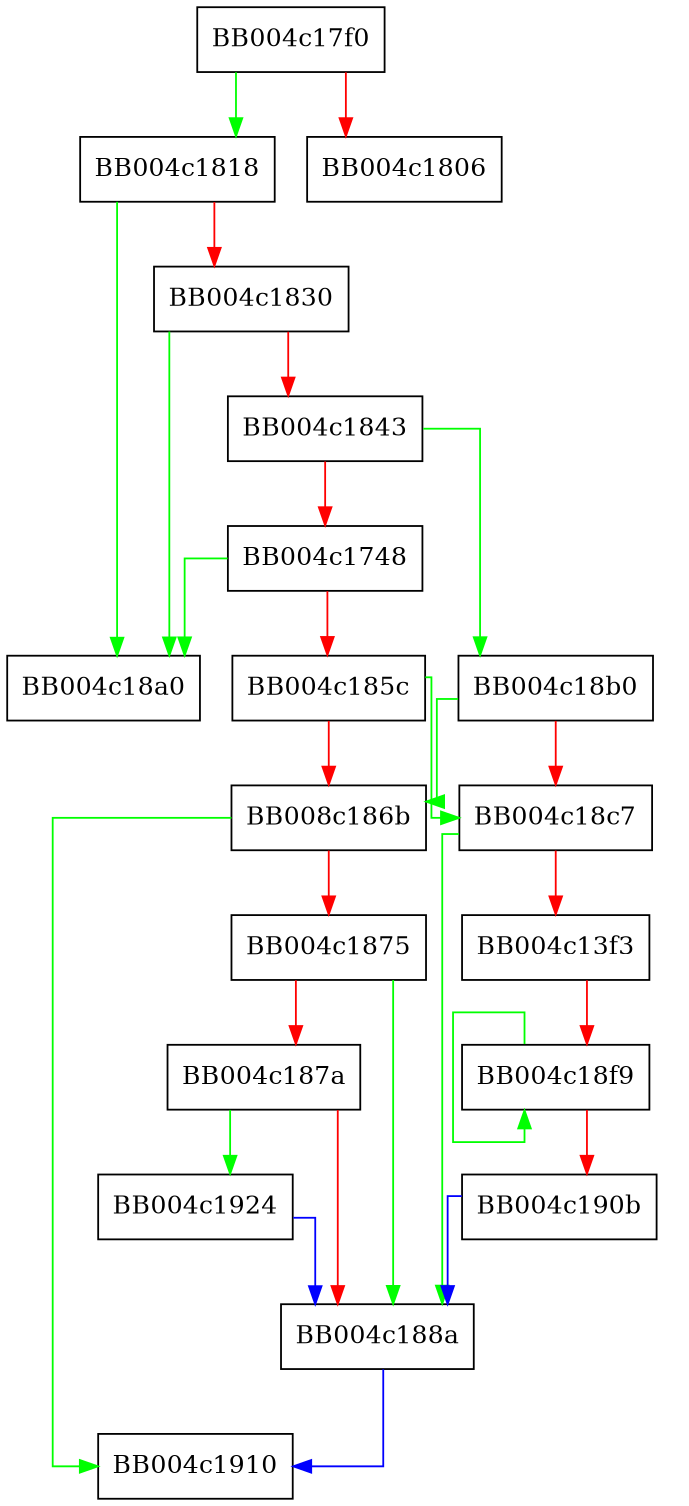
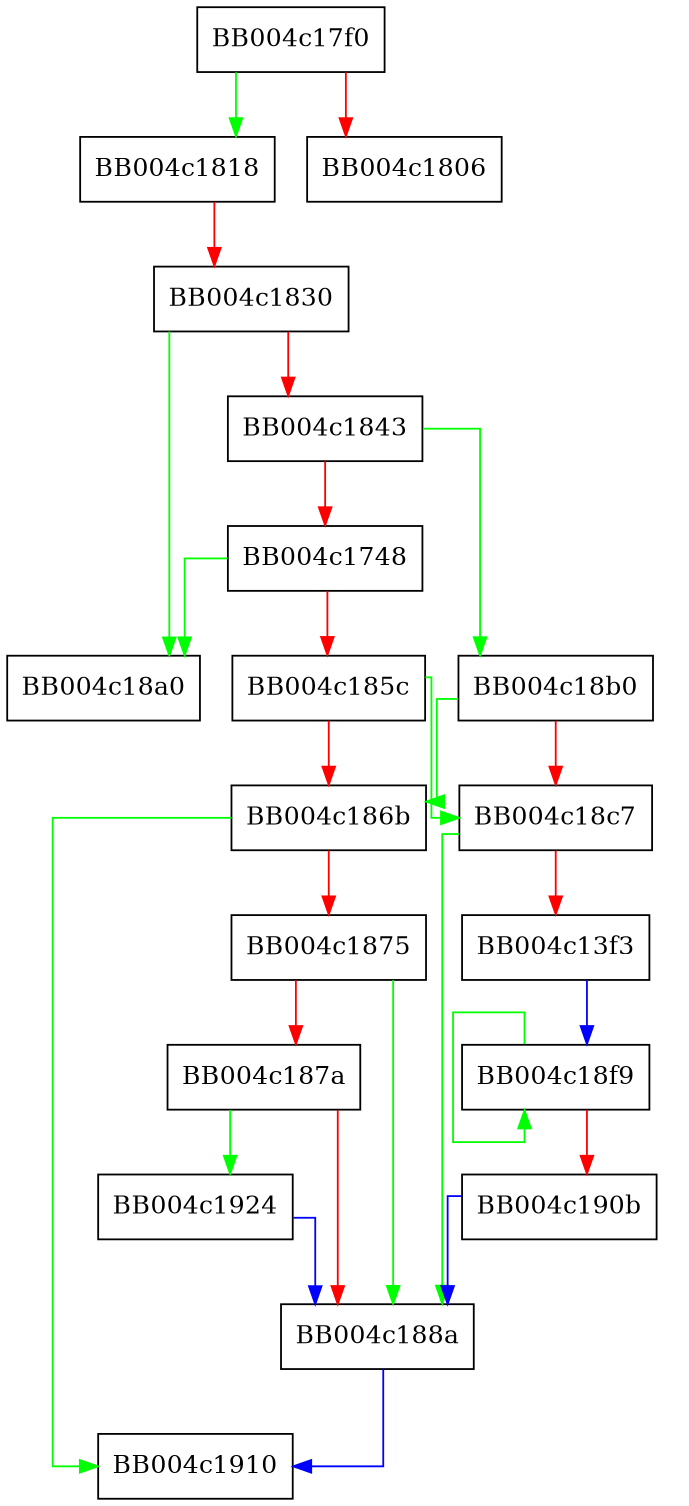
  digraph {
    splines=ortho
    node [shape=box]
    edge [color=green]
    BB004c17f0
    BB004c1818
    BB004c1806
    BB004c18a0
    BB004c1830
    BB004c1843
    BB004c18b0
    n8 [label=BB004c1748]
    BB004c18c7
-   BB004c186b [label=BB008c186b]
+   BB004c186b
    BB004c185c
    BB004c188a
    n13 [label=BB004c13f3]
    BB004c1910
    BB004c1875
    BB004c18f9
    BB004c187a
    BB004c1924
    BB004c190b
    BB004c17f0 -> BB004c1818
    BB004c17f0 -> BB004c1806 [color=red]
-   BB004c1818 -> BB004c18a0
    BB004c1818 -> BB004c1830 [color=red]
    BB004c1830 -> BB004c18a0
    BB004c1830 -> BB004c1843 [color=red]
    BB004c1843 -> BB004c18b0
    BB004c1843 -> n8 [color=red]
    BB004c18b0 -> BB004c18c7 [color=red]
    BB004c18b0 -> BB004c186b
    n8 -> BB004c18a0
    n8 -> BB004c185c [color=red]
    BB004c18c7 -> BB004c188a
    BB004c18c7 -> n13 [color=red]
    BB004c186b -> BB004c1910
    BB004c186b -> BB004c1875 [color=red]
    BB004c185c -> BB004c18c7
    BB004c185c -> BB004c186b [color=red]
    BB004c188a -> BB004c1910 [color=blue]
-   n13 -> BB004c18f9 [color=red]
+   n13 -> BB004c18f9 [color=blue]
    BB004c1875 -> BB004c188a
    BB004c1875 -> BB004c187a [color=red]
    BB004c18f9 -> BB004c18f9
    BB004c18f9 -> BB004c190b [color=red]
    BB004c187a -> BB004c188a [color=red]
    BB004c187a -> BB004c1924
    BB004c1924 -> BB004c188a [color=blue]
    BB004c190b -> BB004c188a [color=blue]
  }
